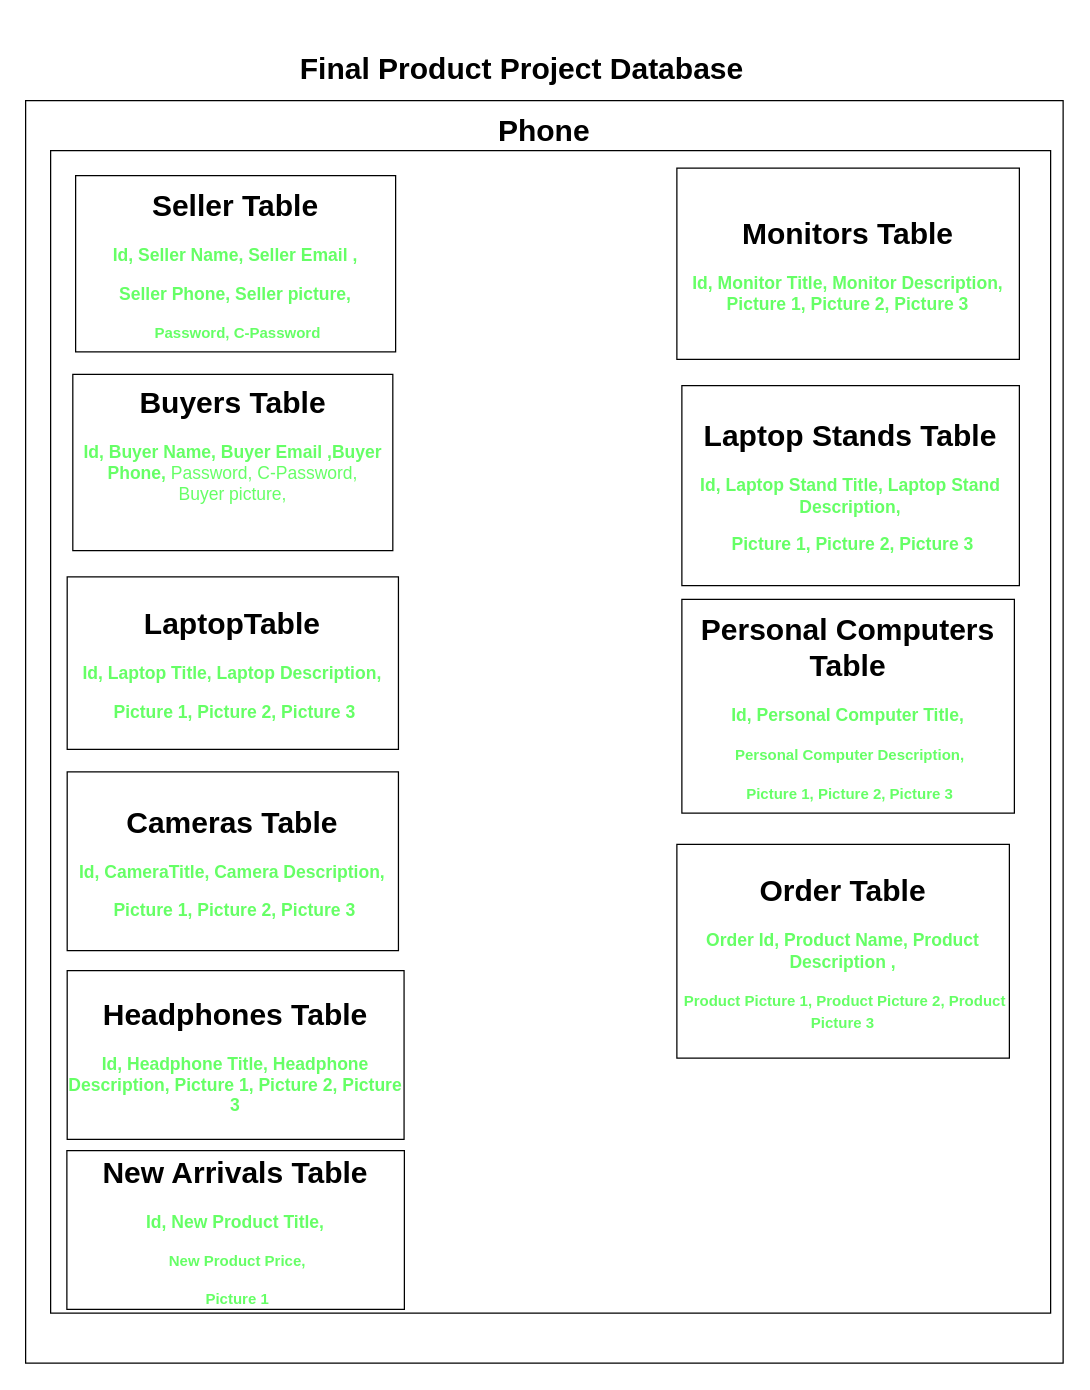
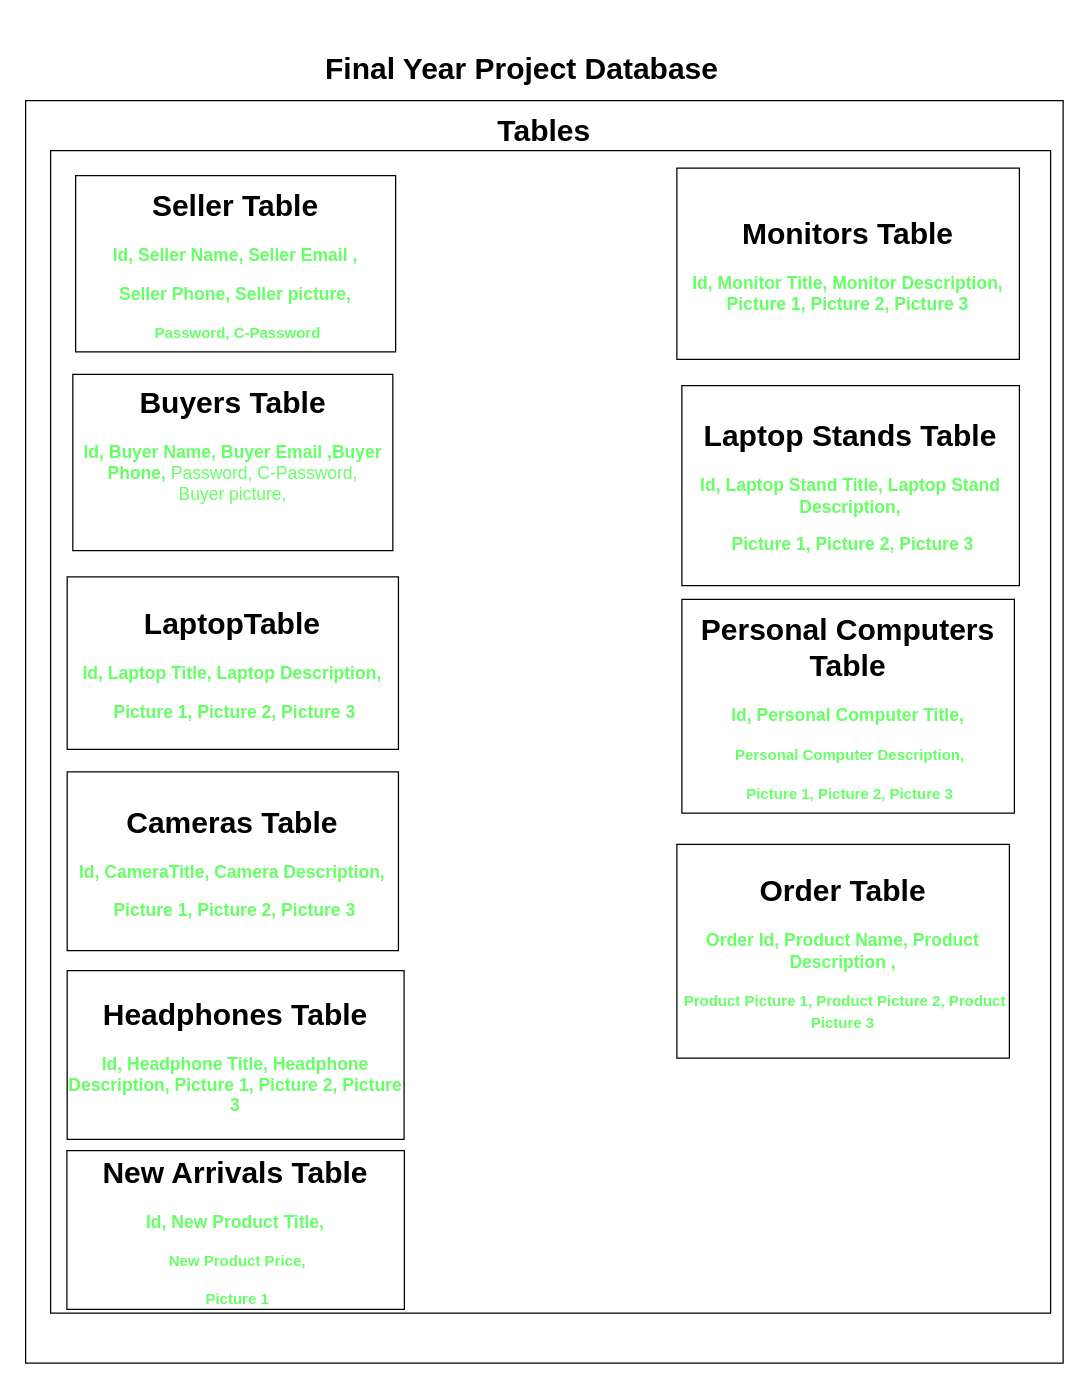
  <mxCell id="0" />
  <mxCell id="1" parent="0" />
  <mxCell id="2" value="" style="whiteSpace=wrap;html=1;" parent="1" vertex="1"><mxGeometry x="20" y="80" width="830" height="1010" as="geometry" /></mxCell>
- <mxCell id="3" value="&lt;h1&gt;&lt;b&gt;Final Product Project Database&amp;nbsp;&lt;/b&gt;&lt;/h1&gt;" style="text;html=1;align=center;verticalAlign=middle;resizable=0;points=[];autosize=1;strokeColor=none;fillColor=none;" parent="1" vertex="1"><mxGeometry x="250" width="340" height="70" as="geometry" y="20" /></mxCell>
+ <mxCell id="3" value="&lt;h1&gt;&lt;b&gt;Final Year Project Database&amp;nbsp;&lt;/b&gt;&lt;/h1&gt;" style="text;html=1;align=center;verticalAlign=middle;resizable=0;points=[];autosize=1;strokeColor=none;fillColor=none;" parent="1" vertex="1"><mxGeometry x="250" width="340" height="70" as="geometry" y="20" /></mxCell>
  <mxCell id="4" value="" style="whiteSpace=wrap;html=1;" parent="1" vertex="1"><mxGeometry x="40" y="120" width="800" height="930" as="geometry" /></mxCell>
- <mxCell id="5" value="&lt;h1&gt;&lt;b&gt;Phone&lt;/b&gt;&lt;/h1&gt;" style="text;strokeColor=none;align=center;fillColor=none;html=1;verticalAlign=middle;whiteSpace=wrap;rounded=0;" parent="1" vertex="1"><mxGeometry x="405" y="90" width="60" height="30" as="geometry" /></mxCell>
+ <mxCell id="5" value="&lt;h1&gt;&lt;b&gt;Tables&lt;/b&gt;&lt;/h1&gt;" style="text;strokeColor=none;align=center;fillColor=none;html=1;verticalAlign=middle;whiteSpace=wrap;rounded=0;" parent="1" vertex="1"><mxGeometry x="405" y="90" width="60" height="30" as="geometry" /></mxCell>
  <mxCell id="6" value="&lt;h1&gt;&lt;b&gt;Seller Table&lt;/b&gt;&lt;/h1&gt;&lt;h3&gt;&lt;font color=&quot;#66ff66&quot;&gt;&lt;b style=&quot;&quot;&gt;Id, Seller Name, Seller Email ,&lt;/b&gt;&lt;/font&gt;&lt;/h3&gt;&lt;h3&gt;&lt;font color=&quot;#66ff66&quot;&gt;&lt;b style=&quot;&quot;&gt;Seller Phone,&amp;nbsp;&lt;/b&gt;Seller picture,&lt;/font&gt;&lt;/h3&gt;&lt;h3&gt;&lt;font color=&quot;#66ff66&quot;&gt;&amp;nbsp;&lt;b style=&quot;background-color: initial; font-size: 12px;&quot;&gt;Password,&amp;nbsp;&lt;/b&gt;&lt;b style=&quot;background-color: initial; font-size: 12px;&quot;&gt;C-Password&lt;/b&gt;&lt;/font&gt;&lt;/h3&gt;" style="whiteSpace=wrap;html=1;" parent="1" vertex="1"><mxGeometry x="60" y="140" width="256" height="141" as="geometry" /></mxCell>
  <mxCell id="7" value="&lt;h1&gt;&lt;b&gt;LaptopTable&lt;/b&gt;&lt;/h1&gt;&lt;h3&gt;&lt;font color=&quot;#66ff66&quot;&gt;&lt;b style=&quot;&quot;&gt;Id, Laptop Title, Laptop Description,&lt;/b&gt;&lt;/font&gt;&lt;/h3&gt;&lt;h3&gt;&lt;font color=&quot;#66ff66&quot;&gt;&lt;b style=&quot;&quot;&gt;&amp;nbsp;Picture 1, Picture 2, Picture 3&lt;/b&gt;&lt;/font&gt;&lt;/h3&gt;" style="whiteSpace=wrap;html=1;" parent="1" vertex="1"><mxGeometry x="53.25" y="461" width="265" height="138" as="geometry" /></mxCell>
  <mxCell id="8" value="&lt;h1&gt;Cameras Table&lt;/h1&gt;&lt;h3&gt;&lt;font color=&quot;#66ff66&quot;&gt;&lt;b style=&quot;&quot;&gt;Id, CameraTitle, Camera Description,&lt;/b&gt;&lt;/font&gt;&lt;/h3&gt;&lt;h3&gt;&lt;font color=&quot;#66ff66&quot;&gt;&lt;b style=&quot;&quot;&gt;&amp;nbsp;Picture 1, Picture 2, Picture 3&lt;/b&gt;&lt;/font&gt;&lt;/h3&gt;" style="whiteSpace=wrap;html=1;" parent="1" vertex="1"><mxGeometry x="53.25" y="617" width="265" height="143" as="geometry" /></mxCell>
  <mxCell id="9" value="&lt;h1&gt;&lt;b&gt;Headphones Table&lt;/b&gt;&lt;/h1&gt;&lt;h3&gt;&lt;font color=&quot;#66ff66&quot;&gt;&lt;b style=&quot;&quot;&gt;Id, Headphone Title, Headphone Description, Picture 1, Picture 2, Picture 3&lt;/b&gt;&lt;/font&gt;&lt;/h3&gt;" style="whiteSpace=wrap;html=1;" parent="1" vertex="1"><mxGeometry x="53.25" y="776" width="269.5" height="135" as="geometry" /></mxCell>
  <mxCell id="10" value="&lt;h1&gt;&lt;b&gt;Monitors Table&lt;/b&gt;&lt;/h1&gt;&lt;h3&gt;&lt;font color=&quot;#66ff66&quot;&gt;&lt;b style=&quot;&quot;&gt;Id, Monitor Title, Monitor Description, Picture 1, Picture 2, Picture 3&lt;/b&gt;&lt;/font&gt;&lt;/h3&gt;" style="whiteSpace=wrap;html=1;" parent="1" vertex="1"><mxGeometry x="541" y="134" width="274" height="153" as="geometry" /></mxCell>
  <mxCell id="11" value="&lt;h1&gt;&lt;b&gt;Personal Computers Table&lt;/b&gt;&lt;/h1&gt;&lt;h3&gt;&lt;font color=&quot;#66ff66&quot;&gt;&lt;b style=&quot;&quot;&gt;Id, Personal Computer Title,&lt;/b&gt;&lt;/font&gt;&lt;/h3&gt;&lt;h3&gt;&lt;b style=&quot;background-color: initial; color: rgb(102, 255, 102); font-size: 12px;&quot;&gt;&amp;nbsp;Personal Computer Description,&lt;/b&gt;&lt;/h3&gt;&lt;h3&gt;&lt;b style=&quot;background-color: initial; color: rgb(102, 255, 102); font-size: 12px;&quot;&gt;&amp;nbsp;Picture 1, Picture 2, Picture 3&lt;/b&gt;&lt;/h3&gt;" style="whiteSpace=wrap;html=1;" parent="1" vertex="1"><mxGeometry x="545" y="479" width="266" height="171" as="geometry" /></mxCell>
  <mxCell id="12" value="&lt;h1&gt;Laptop Stands Table&lt;/h1&gt;&lt;h3&gt;&lt;font color=&quot;#66ff66&quot;&gt;&lt;b style=&quot;&quot;&gt;Id, Laptop Stand Title, Laptop Stand Description,&lt;/b&gt;&lt;/font&gt;&lt;/h3&gt;&lt;h3&gt;&lt;font color=&quot;#66ff66&quot;&gt;&lt;b style=&quot;&quot;&gt;&amp;nbsp;Picture 1, Picture 2, Picture 3&lt;/b&gt;&lt;/font&gt;&lt;/h3&gt;" style="whiteSpace=wrap;html=1;" parent="1" vertex="1"><mxGeometry x="545" y="308" width="270" height="160" as="geometry" /></mxCell>
  <mxCell id="13" value="&lt;h1&gt;&lt;b&gt;New Arrivals Table&lt;/b&gt;&lt;/h1&gt;&lt;h3&gt;&lt;font color=&quot;#66ff66&quot;&gt;&lt;b style=&quot;&quot;&gt;Id, New Product Title,&lt;/b&gt;&lt;/font&gt;&lt;/h3&gt;&lt;h3&gt;&lt;b style=&quot;background-color: initial; color: rgb(102, 255, 102); font-size: 12px;&quot;&gt;&amp;nbsp;New Product Price,&lt;/b&gt;&lt;/h3&gt;&lt;h3&gt;&lt;b style=&quot;background-color: initial; color: rgb(102, 255, 102); font-size: 12px;&quot;&gt;&amp;nbsp;Picture 1&lt;/b&gt;&lt;/h3&gt;" style="whiteSpace=wrap;html=1;" parent="1" vertex="1"><mxGeometry x="53" y="920" width="270" height="127" as="geometry" /></mxCell>
  <mxCell id="14" value="&lt;h1&gt;&lt;b&gt;Buyers Table&lt;/b&gt;&lt;/h1&gt;&lt;h3&gt;&lt;font color=&quot;#66ff66&quot;&gt;&lt;b style=&quot;&quot;&gt;Id, Buyer Name, Buyer Email ,&lt;/b&gt;&lt;/font&gt;&lt;font style=&quot;background-color: initial; font-size: 14px; font-weight: normal;&quot; color=&quot;#66ff66&quot;&gt;&lt;b&gt;Buyer Phone,&amp;nbsp;&lt;/b&gt;&lt;/font&gt;&lt;span style=&quot;background-color: initial; font-size: 14px; font-weight: normal; color: rgb(102, 255, 102);&quot;&gt;Password,&amp;nbsp;&lt;/span&gt;&lt;span style=&quot;background-color: initial; font-size: 14px; font-weight: normal; color: rgb(102, 255, 102);&quot;&gt;C-Password, Buyer&lt;/span&gt;&lt;span style=&quot;background-color: initial; font-size: 14px; font-weight: normal; color: rgb(102, 255, 102);&quot;&gt;&amp;nbsp;picture,&lt;/span&gt;&lt;/h3&gt;&lt;h3&gt;&lt;font color=&quot;#66ff66&quot;&gt;&amp;nbsp;&lt;/font&gt;&lt;/h3&gt;" style="whiteSpace=wrap;html=1;" parent="1" vertex="1"><mxGeometry x="57.75" y="299" width="256" height="141" as="geometry" /></mxCell>
  <mxCell id="15" value="&lt;h1&gt;&lt;b&gt;Order Table&lt;/b&gt;&lt;/h1&gt;&lt;h3&gt;&lt;font color=&quot;#66ff66&quot;&gt;&lt;b style=&quot;&quot;&gt;Order Id, Product Name, Product Description ,&lt;/b&gt;&lt;/font&gt;&lt;/h3&gt;&lt;h3&gt;&lt;b style=&quot;background-color: initial; color: rgb(102, 255, 102); font-size: 12px;&quot;&gt;&amp;nbsp;Product&amp;nbsp;&lt;/b&gt;&lt;b style=&quot;background-color: initial; color: rgb(102, 255, 102); font-size: 12px;&quot;&gt;Picture 1, Product Picture 2, Product Picture 3&lt;/b&gt;&lt;/h3&gt;" style="whiteSpace=wrap;html=1;" vertex="1" parent="1"><mxGeometry x="541" y="675" width="266" height="171" as="geometry" /></mxCell>
